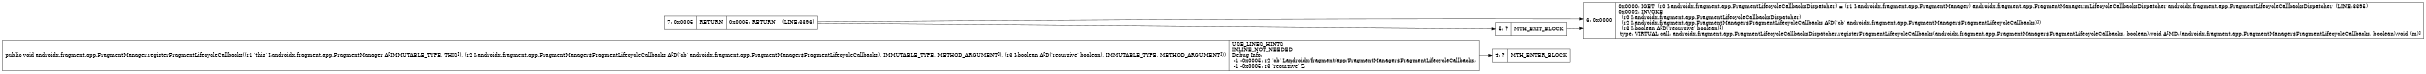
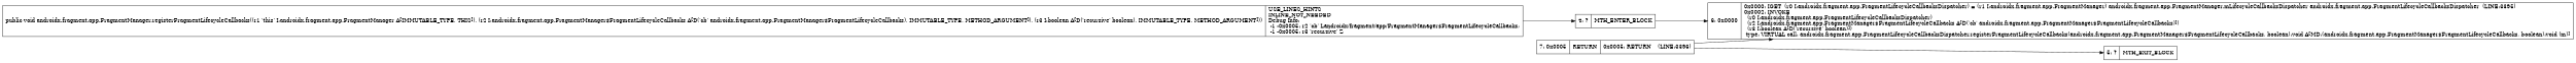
  digraph {
    rankdir=LR
    node [shape=record]
    n1 [label="{4\:\ ?|MTH_ENTER_BLOCK\l}"]
    n2 [label="{6\:\ 0x0000|0x0000: IGET  (r0 I:androidx.fragment.app.FragmentLifecycleCallbacksDispatcher) = (r1 I:androidx.fragment.app.FragmentManager) androidx.fragment.app.FragmentManager.mLifecycleCallbacksDispatcher androidx.fragment.app.FragmentLifecycleCallbacksDispatcher  (LINE:3395)\l0x0002: INVOKE  \l  (r0 I:androidx.fragment.app.FragmentLifecycleCallbacksDispatcher)\l  (r2 I:androidx.fragment.app.FragmentManager$FragmentLifecycleCallbacks A[D('cb' androidx.fragment.app.FragmentManager$FragmentLifecycleCallbacks)])\l  (r3 I:boolean A[D('recursive' boolean)])\l type: VIRTUAL call: androidx.fragment.app.FragmentLifecycleCallbacksDispatcher.registerFragmentLifecycleCallbacks(androidx.fragment.app.FragmentManager$FragmentLifecycleCallbacks, boolean):void A[MD:(androidx.fragment.app.FragmentManager$FragmentLifecycleCallbacks, boolean):void (m)]\l}"]
    n3 [label="{7\:\ 0x0005|RETURN\l|0x0005: RETURN    (LINE:3396)\l}"]
    n4 [label="{5\:\ ?|MTH_EXIT_BLOCK\l}"]
    n5 [label="{public void androidx.fragment.app.FragmentManager.registerFragmentLifecycleCallbacks((r1 'this' I:androidx.fragment.app.FragmentManager A[IMMUTABLE_TYPE, THIS]), (r2 I:androidx.fragment.app.FragmentManager$FragmentLifecycleCallbacks A[D('cb' androidx.fragment.app.FragmentManager$FragmentLifecycleCallbacks), IMMUTABLE_TYPE, METHOD_ARGUMENT]), (r3 I:boolean A[D('recursive' boolean), IMMUTABLE_TYPE, METHOD_ARGUMENT]))  | USE_LINES_HINTS\lINLINE_NOT_NEEDED\lDebug Info:\l  \-1 \-0x0005: r2 'cb' Landroidx\/fragment\/app\/FragmentManager$FragmentLifecycleCallbacks;\l  \-1 \-0x0005: r3 'recursive' Z\l}"]
-   n4 -> n2
+   n1 -> n2
    n3 -> n2
    n3 -> n4
    n5 -> n1
  }
